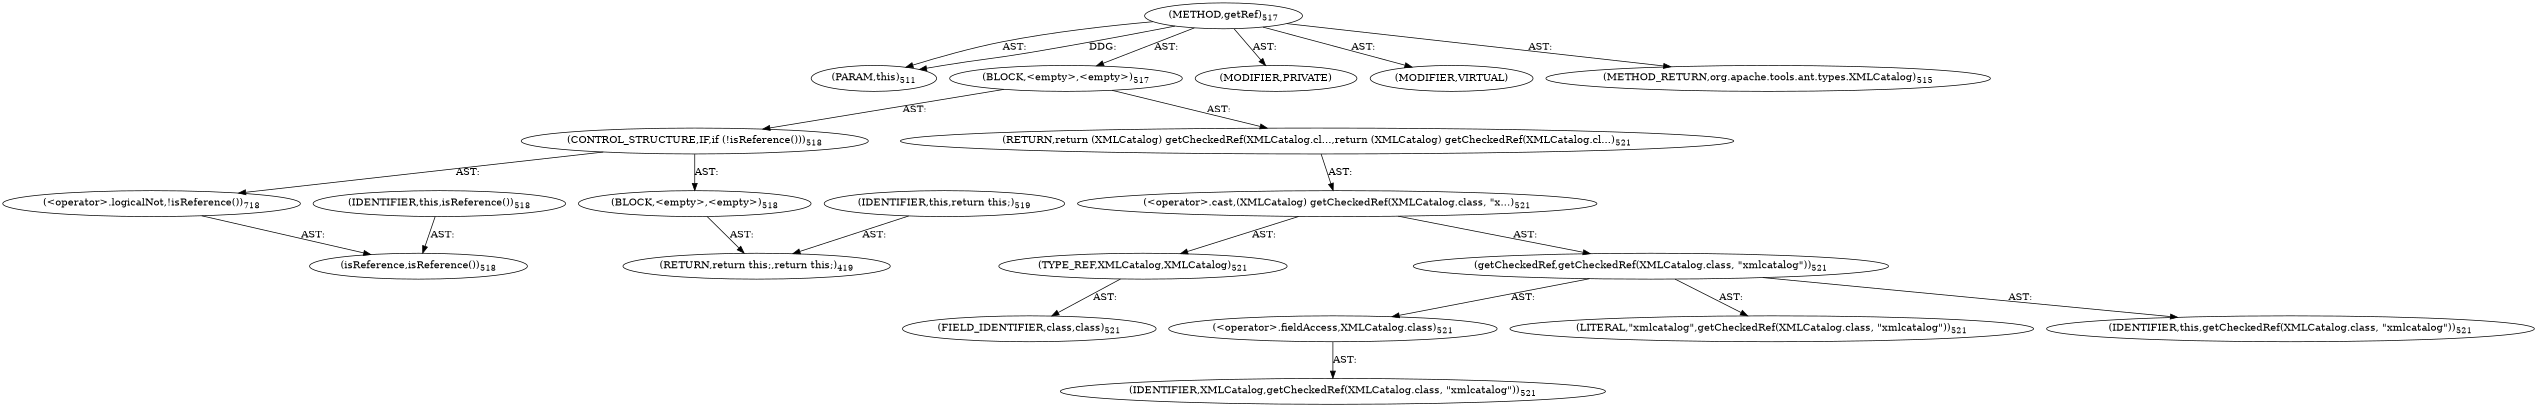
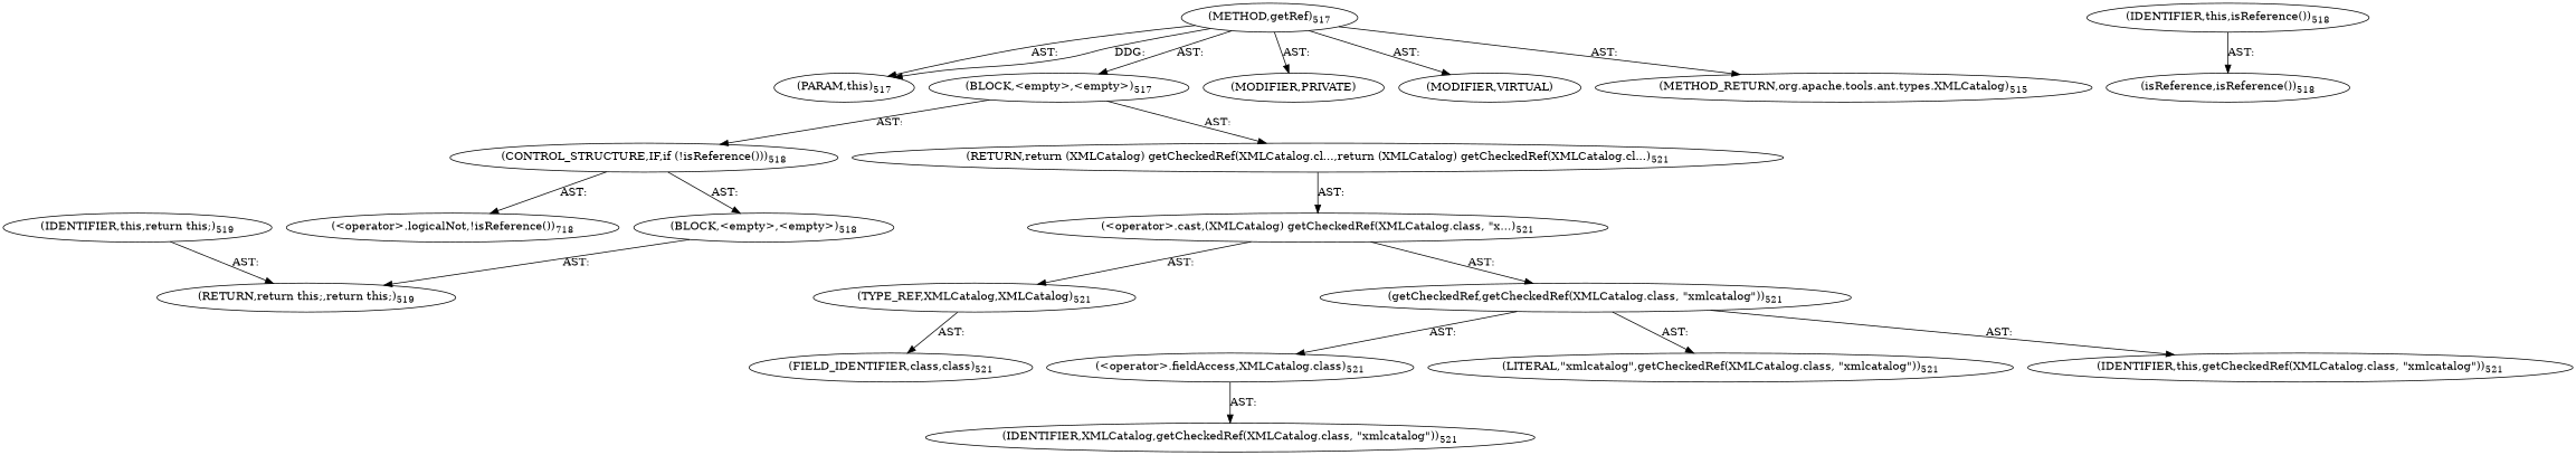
  digraph {
    n1 [label=<(METHOD,getRef)<SUB>517</SUB>>]
-   n2 [label=<(PARAM,this)<SUB>511</SUB>>]
+   n2 [label=<(PARAM,this)<SUB>517</SUB>>]
    n3 [label=<(BLOCK,&lt;empty&gt;,&lt;empty&gt;)<SUB>517</SUB>>]
    n4 [label=<(MODIFIER,PRIVATE)>]
    n5 [label=<(MODIFIER,VIRTUAL)>]
    n6 [label=<(METHOD_RETURN,org.apache.tools.ant.types.XMLCatalog)<SUB>515</SUB>>]
    n7 [label=<(CONTROL_STRUCTURE,IF,if (!isReference()))<SUB>518</SUB>>]
    n8 [label=<(RETURN,return (XMLCatalog) getCheckedRef(XMLCatalog.cl...,return (XMLCatalog) getCheckedRef(XMLCatalog.cl...)<SUB>521</SUB>>]
    n9 [label=<(&lt;operator&gt;.logicalNot,!isReference())<SUB>718</SUB>>]
    n10 [label=<(BLOCK,&lt;empty&gt;,&lt;empty&gt;)<SUB>518</SUB>>]
    n11 [label=<(&lt;operator&gt;.cast,(XMLCatalog) getCheckedRef(XMLCatalog.class, &quot;x...)<SUB>521</SUB>>]
    n12 [label=<(isReference,isReference())<SUB>518</SUB>>]
-   n13 [label=<(RETURN,return this;,return this;)<SUB>419</SUB>>]
+   n13 [label=<(RETURN,return this;,return this;)<SUB>519</SUB>>]
    n14 [label=<(IDENTIFIER,this,isReference())<SUB>518</SUB>>]
    n15 [label=<(IDENTIFIER,this,return this;)<SUB>519</SUB>>]
    n16 [label=<(TYPE_REF,XMLCatalog,XMLCatalog)<SUB>521</SUB>>]
    n17 [label=<(getCheckedRef,getCheckedRef(XMLCatalog.class, &quot;xmlcatalog&quot;))<SUB>521</SUB>>]
    n18 [label=<(FIELD_IDENTIFIER,class,class)<SUB>521</SUB>>]
    n19 [label=<(IDENTIFIER,this,getCheckedRef(XMLCatalog.class, &quot;xmlcatalog&quot;))<SUB>521</SUB>>]
    n20 [label=<(&lt;operator&gt;.fieldAccess,XMLCatalog.class)<SUB>521</SUB>>]
    n21 [label=<(LITERAL,&quot;xmlcatalog&quot;,getCheckedRef(XMLCatalog.class, &quot;xmlcatalog&quot;))<SUB>521</SUB>>]
    n22 [label=<(IDENTIFIER,XMLCatalog,getCheckedRef(XMLCatalog.class, &quot;xmlcatalog&quot;))<SUB>521</SUB>>]
    n1 -> n2 [label="AST: "]
    n1 -> n2 [label="DDG: "]
    n1 -> n3 [label="AST: "]
    n1 -> n4 [label="AST: "]
    n1 -> n5 [label="AST: "]
    n1 -> n6 [label="AST: "]
    n3 -> n7 [label="AST: "]
    n3 -> n8 [label="AST: "]
    n7 -> n9 [label="AST: "]
    n7 -> n10 [label="AST: "]
    n8 -> n11 [label="AST: "]
-   n9 -> n12 [label="AST: "]
    n10 -> n13 [label="AST: "]
    n11 -> n16 [label="AST: "]
    n11 -> n17 [label="AST: "]
    n14 -> n12 [label="AST: "]
    n15 -> n13 [label="AST: "]
    n16 -> n18 [label="AST: "]
    n17 -> n19 [label="AST: "]
    n17 -> n20 [label="AST: "]
    n17 -> n21 [label="AST: "]
    n20 -> n22 [label="AST: "]
  }
